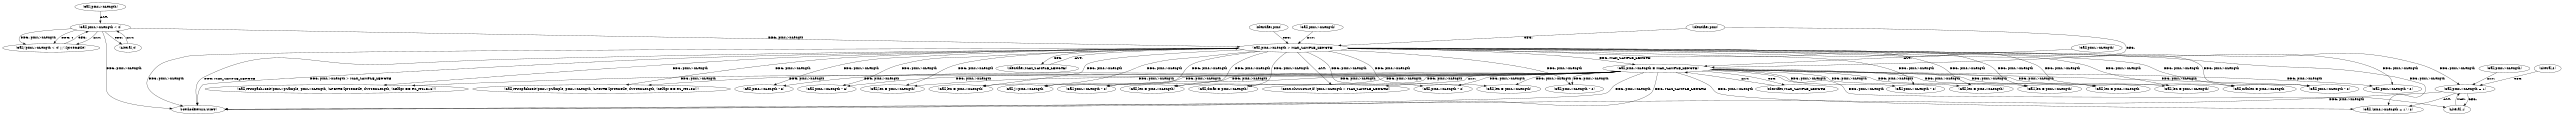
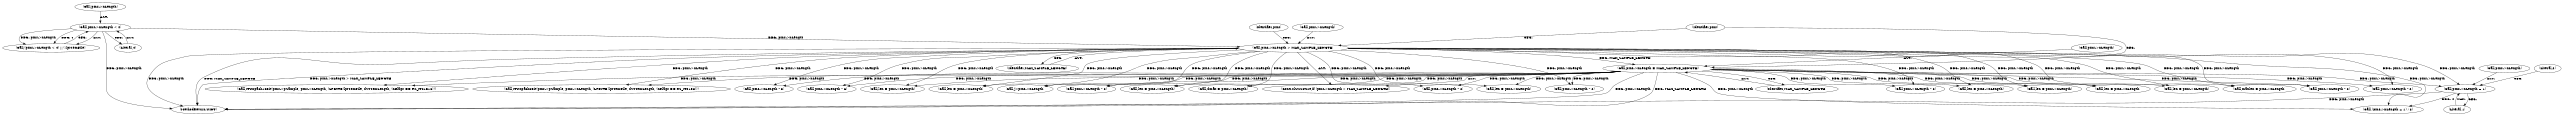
  digraph {
    n1 [label="(Call,pIns->nLength + 1)"]
    n2 [label="(Call,(pIns->nLength + 1) / 2)"]
    n3 [label="(MethodReturn,UINT)"]
    n4 [label="(Literal,1)"]
    n5 [label="(Call,pIns->nLength = MAX_SAMPLE_LENGTH)"]
    n6 [label="(Call,pIns->nLength * 2)"]
    n7 [label="(Call,dmax = pIns->nLength)"]
    n8 [label="(Call,pIns->nLength * 2)"]
    n9 [label="(Call,pIns->nLength * 2)"]
    n10 [label="(Call,pIns->nLength * 2)"]
    n11 [label="(Call,ITUnpack16Bit(pIns->pSample, pIns->nLength, (LPBYTE)lpMemFile, dwMemLength, (nFlags == RS_IT21516)))"]
    n12 [label="(Call,ITUnpack8Bit(pIns->pSample, pIns->nLength, (LPBYTE)lpMemFile, dwMemLength, (nFlags == RS_IT2158)))"]
    n13 [label="(Call,pIns->nLength * 3)"]
    n14 [label="(Call,pIns->nLength * 6)"]
    n15 [label="(Call,len = pIns->nLength)"]
    n16 [label="(Call,len = pIns->nLength)"]
    n17 [label="(Call,j<pIns->nLength)"]
    n18 [label="(Call,len = pIns->nLength)"]
    n19 [label="(ControlStructure,if (pIns->nLength > MAX_SAMPLE_LENGTH))"]
    n20 [label="(Call,len = pIns->nLength)"]
    n21 [label="(Call,pIns->nLength * 2)"]
    n22 [label="(Call,len = pIns->nLength)"]
    n23 [label="(Call,len = pIns->nLength)"]
    n24 [label="(Call,len = pIns->nLength)"]
    n25 [label="(Call,len = pIns->nLength)"]
    n26 [label="(Call,maxlen = pIns->nLength)"]
    n27 [label="(Identifier,MAX_SAMPLE_LENGTH)"]
    n28 [label="(Call,pIns->nLength * 2)"]
    n29 [label="(Call,pIns->nLength > MAX_SAMPLE_LENGTH)"]
    n30 [label="(Identifier,MAX_SAMPLE_LENGTH)"]
    n31 [label="(Call,pIns->nLength < 4)"]
    n32 [label="(Call,(pIns->nLength < 4) || (!lpMemFile))"]
    n33 [label="(Literal,4)"]
    n34 [label="(Call,pIns->nLength)"]
    n35 [label="(Call,pIns->nLength)"]
    n36 [label="(Identifier,pIns)"]
    n37 [label="(Call,pIns->nLength)"]
    n38 [label="(Literal,2)"]
    n39 [label="(Identifier,pIns)"]
    n40 [label="(Call,pIns->nLength)"]
-   n1 -> n2 [label="AST: "]
+   n1 -> n2 [label="DDG: 4"]
    n1 -> n3 [label="DDG: pIns->nLength"]
    n1 -> n4 [label="CFG: "]
    n4 -> n1 [label="MAX: "]
-   n5 -> n4 [label="DDG: pIns->nLength"]
+   n5 -> n1 [label="DDG: pIns->nLength"]
    n5 -> n2 [label="DDG: pIns->nLength"]
    n5 -> n3 [label="DDG: pIns->nLength"]
    n5 -> n3 [label="DDG: MAX_SAMPLE_LENGTH"]
    n5 -> n6 [label="DDG: pIns->nLength"]
    n5 -> n7 [label="DDG: pIns->nLength"]
    n5 -> n8 [label="DDG: pIns->nLength"]
    n5 -> n9 [label="DDG: pIns->nLength"]
    n5 -> n10 [label="DDG: pIns->nLength"]
    n5 -> n11 [label="DDG: pIns->nLength"]
    n5 -> n12 [label="DDG: pIns->nLength"]
    n5 -> n13 [label="DDG: pIns->nLength"]
    n5 -> n14 [label="DDG: pIns->nLength"]
    n5 -> n15 [label="DDG: pIns->nLength"]
    n5 -> n16 [label="DDG: pIns->nLength"]
    n5 -> n17 [label="DDG: pIns->nLength"]
    n5 -> n18 [label="DDG: pIns->nLength"]
    n5 -> n19 [label="AST: "]
    n5 -> n20 [label="DDG: pIns->nLength"]
    n5 -> n21 [label="DDG: pIns->nLength"]
    n5 -> n22 [label="DDG: pIns->nLength"]
    n5 -> n23 [label="DDG: pIns->nLength"]
    n5 -> n24 [label="DDG: pIns->nLength"]
    n5 -> n25 [label="DDG: pIns->nLength"]
    n5 -> n26 [label="DDG: pIns->nLength"]
    n5 -> n27 [label="CFG: "]
    n5 -> n28 [label="DDG: pIns->nLength"]
    n27 -> n5 [label="AST: "]
    n29 -> n1 [label="DDG: pIns->nLength"]
    n29 -> n2 [label="DDG: pIns->nLength"]
    n29 -> n3 [label="DDG: pIns->nLength > MAX_SAMPLE_LENGTH"]
    n29 -> n3 [label="DDG: pIns->nLength"]
    n29 -> n3 [label="DDG: MAX_SAMPLE_LENGTH"]
    n29 -> n5 [label="DDG: MAX_SAMPLE_LENGTH"]
    n29 -> n6 [label="DDG: pIns->nLength"]
    n29 -> n7 [label="DDG: pIns->nLength"]
    n29 -> n8 [label="DDG: pIns->nLength"]
    n29 -> n9 [label="DDG: pIns->nLength"]
    n29 -> n10 [label="DDG: pIns->nLength"]
    n29 -> n11 [label="DDG: pIns->nLength"]
    n29 -> n12 [label="DDG: pIns->nLength"]
    n29 -> n13 [label="DDG: pIns->nLength"]
    n29 -> n14 [label="DDG: pIns->nLength"]
    n29 -> n15 [label="DDG: pIns->nLength"]
    n29 -> n16 [label="DDG: pIns->nLength"]
    n29 -> n17 [label="DDG: pIns->nLength"]
    n29 -> n18 [label="DDG: pIns->nLength"]
    n29 -> n19 [label="AST: "]
    n29 -> n20 [label="DDG: pIns->nLength"]
    n29 -> n21 [label="DDG: pIns->nLength"]
    n29 -> n22 [label="DDG: pIns->nLength"]
    n29 -> n23 [label="DDG: pIns->nLength"]
    n29 -> n24 [label="DDG: pIns->nLength"]
    n29 -> n25 [label="DDG: pIns->nLength"]
    n29 -> n26 [label="DDG: pIns->nLength"]
    n29 -> n28 [label="DDG: pIns->nLength"]
    n29 -> n30 [label="CFG: "]
    n30 -> n29 [label="AST: "]
    n31 -> n3 [label="DDG: pIns->nLength"]
    n31 -> n29 [label="DDG: pIns->nLength"]
    n31 -> n32 [label="AST: "]
    n31 -> n32 [label="DDG: pIns->nLength"]
    n31 -> n32 [label="DDG: 4"]
    n31 -> n33 [label="CFG: "]
    n32 -> n31 [label="CFG: "]
    n33 -> n31 [label="AST: "]
    n34 -> n31 [label="AST: "]
    n35 -> n1 [label="AST: "]
    n36 -> n29 [label="CFG: "]
    n37 -> n29 [label="AST: "]
    n38 -> n1 [label="CFG: "]
    n39 -> n5 [label="CFG: "]
    n39 -> n29 [label="CFG: "]
    n40 -> n5 [label="AST: "]
  }
